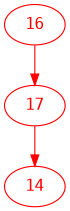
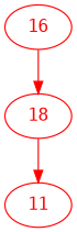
  digraph {
    fontname="DejaVu Sans Mono"
    node [color=red fontcolor=red fontname="DejaVu Sans Mono"]
    edge [color=red fontname="DejaVu Sans Mono"]
    16
-   18 [label=17]
-   11 [label=14]
+   18
+   11
    16 -> 18
    18 -> 11
  }
